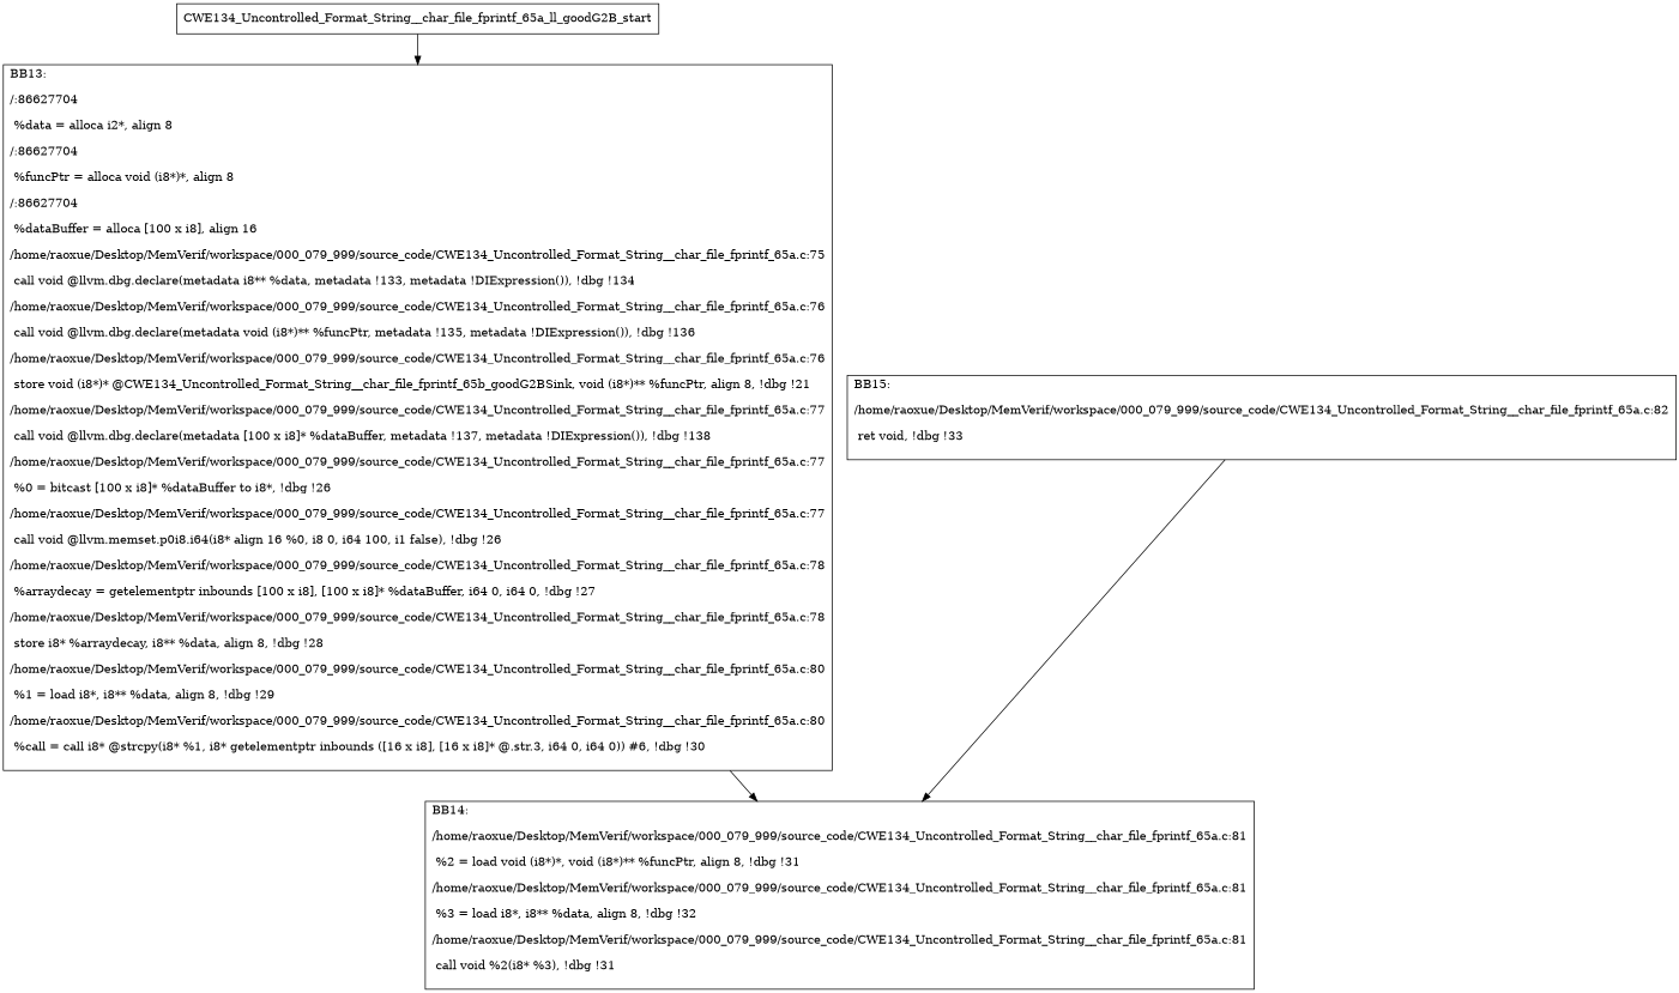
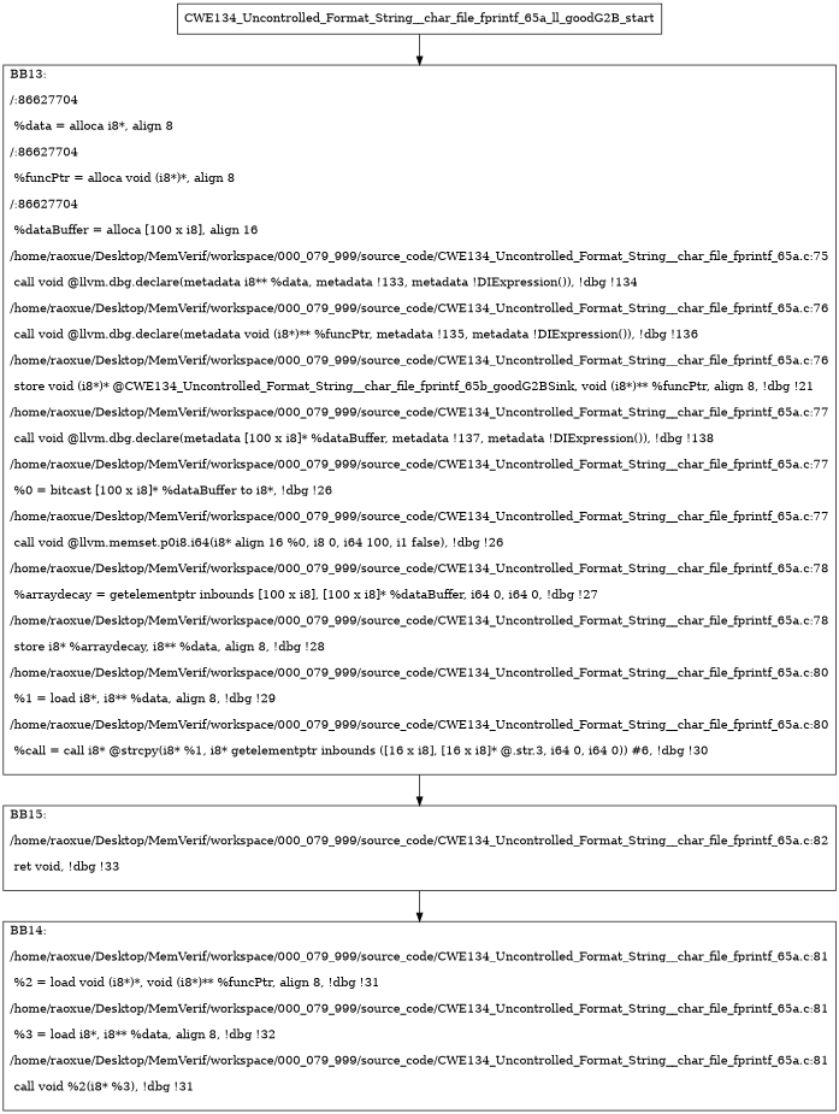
  digraph {
    node [shape=record]
    n1 [label="{CWE134_Uncontrolled_Format_String__char_file_fprintf_65a_ll_goodG2B_start}"]
-   n2 [label="{BB13:\l\l/:86627704\l\n  %data = alloca i2*, align 8\l\n/:86627704\l\n  %funcPtr = alloca void (i8*)*, align 8\l\n/:86627704\l\n  %dataBuffer = alloca [100 x i8], align 16\l\n/home/raoxue/Desktop/MemVerif/workspace/000_079_999/source_code/CWE134_Uncontrolled_Format_String__char_file_fprintf_65a.c:75\l\n  call void @llvm.dbg.declare(metadata i8** %data, metadata !133, metadata !DIExpression()), !dbg !134\l\n/home/raoxue/Desktop/MemVerif/workspace/000_079_999/source_code/CWE134_Uncontrolled_Format_String__char_file_fprintf_65a.c:76\l\n  call void @llvm.dbg.declare(metadata void (i8*)** %funcPtr, metadata !135, metadata !DIExpression()), !dbg !136\l\n/home/raoxue/Desktop/MemVerif/workspace/000_079_999/source_code/CWE134_Uncontrolled_Format_String__char_file_fprintf_65a.c:76\l\n  store void (i8*)* @CWE134_Uncontrolled_Format_String__char_file_fprintf_65b_goodG2BSink, void (i8*)** %funcPtr, align 8, !dbg !21\l\n/home/raoxue/Desktop/MemVerif/workspace/000_079_999/source_code/CWE134_Uncontrolled_Format_String__char_file_fprintf_65a.c:77\l\n  call void @llvm.dbg.declare(metadata [100 x i8]* %dataBuffer, metadata !137, metadata !DIExpression()), !dbg !138\l\n/home/raoxue/Desktop/MemVerif/workspace/000_079_999/source_code/CWE134_Uncontrolled_Format_String__char_file_fprintf_65a.c:77\l\n  %0 = bitcast [100 x i8]* %dataBuffer to i8*, !dbg !26\l\n/home/raoxue/Desktop/MemVerif/workspace/000_079_999/source_code/CWE134_Uncontrolled_Format_String__char_file_fprintf_65a.c:77\l\n  call void @llvm.memset.p0i8.i64(i8* align 16 %0, i8 0, i64 100, i1 false), !dbg !26\l\n/home/raoxue/Desktop/MemVerif/workspace/000_079_999/source_code/CWE134_Uncontrolled_Format_String__char_file_fprintf_65a.c:78\l\n  %arraydecay = getelementptr inbounds [100 x i8], [100 x i8]* %dataBuffer, i64 0, i64 0, !dbg !27\l\n/home/raoxue/Desktop/MemVerif/workspace/000_079_999/source_code/CWE134_Uncontrolled_Format_String__char_file_fprintf_65a.c:78\l\n  store i8* %arraydecay, i8** %data, align 8, !dbg !28\l\n/home/raoxue/Desktop/MemVerif/workspace/000_079_999/source_code/CWE134_Uncontrolled_Format_String__char_file_fprintf_65a.c:80\l\n  %1 = load i8*, i8** %data, align 8, !dbg !29\l\n/home/raoxue/Desktop/MemVerif/workspace/000_079_999/source_code/CWE134_Uncontrolled_Format_String__char_file_fprintf_65a.c:80\l\n  %call = call i8* @strcpy(i8* %1, i8* getelementptr inbounds ([16 x i8], [16 x i8]* @.str.3, i64 0, i64 0)) #6, !dbg !30\l\n}"]
+   n2 [label="{BB13:\l\l/:86627704\l\n  %data = alloca i8*, align 8\l\n/:86627704\l\n  %funcPtr = alloca void (i8*)*, align 8\l\n/:86627704\l\n  %dataBuffer = alloca [100 x i8], align 16\l\n/home/raoxue/Desktop/MemVerif/workspace/000_079_999/source_code/CWE134_Uncontrolled_Format_String__char_file_fprintf_65a.c:75\l\n  call void @llvm.dbg.declare(metadata i8** %data, metadata !133, metadata !DIExpression()), !dbg !134\l\n/home/raoxue/Desktop/MemVerif/workspace/000_079_999/source_code/CWE134_Uncontrolled_Format_String__char_file_fprintf_65a.c:76\l\n  call void @llvm.dbg.declare(metadata void (i8*)** %funcPtr, metadata !135, metadata !DIExpression()), !dbg !136\l\n/home/raoxue/Desktop/MemVerif/workspace/000_079_999/source_code/CWE134_Uncontrolled_Format_String__char_file_fprintf_65a.c:76\l\n  store void (i8*)* @CWE134_Uncontrolled_Format_String__char_file_fprintf_65b_goodG2BSink, void (i8*)** %funcPtr, align 8, !dbg !21\l\n/home/raoxue/Desktop/MemVerif/workspace/000_079_999/source_code/CWE134_Uncontrolled_Format_String__char_file_fprintf_65a.c:77\l\n  call void @llvm.dbg.declare(metadata [100 x i8]* %dataBuffer, metadata !137, metadata !DIExpression()), !dbg !138\l\n/home/raoxue/Desktop/MemVerif/workspace/000_079_999/source_code/CWE134_Uncontrolled_Format_String__char_file_fprintf_65a.c:77\l\n  %0 = bitcast [100 x i8]* %dataBuffer to i8*, !dbg !26\l\n/home/raoxue/Desktop/MemVerif/workspace/000_079_999/source_code/CWE134_Uncontrolled_Format_String__char_file_fprintf_65a.c:77\l\n  call void @llvm.memset.p0i8.i64(i8* align 16 %0, i8 0, i64 100, i1 false), !dbg !26\l\n/home/raoxue/Desktop/MemVerif/workspace/000_079_999/source_code/CWE134_Uncontrolled_Format_String__char_file_fprintf_65a.c:78\l\n  %arraydecay = getelementptr inbounds [100 x i8], [100 x i8]* %dataBuffer, i64 0, i64 0, !dbg !27\l\n/home/raoxue/Desktop/MemVerif/workspace/000_079_999/source_code/CWE134_Uncontrolled_Format_String__char_file_fprintf_65a.c:78\l\n  store i8* %arraydecay, i8** %data, align 8, !dbg !28\l\n/home/raoxue/Desktop/MemVerif/workspace/000_079_999/source_code/CWE134_Uncontrolled_Format_String__char_file_fprintf_65a.c:80\l\n  %1 = load i8*, i8** %data, align 8, !dbg !29\l\n/home/raoxue/Desktop/MemVerif/workspace/000_079_999/source_code/CWE134_Uncontrolled_Format_String__char_file_fprintf_65a.c:80\l\n  %call = call i8* @strcpy(i8* %1, i8* getelementptr inbounds ([16 x i8], [16 x i8]* @.str.3, i64 0, i64 0)) #6, !dbg !30\l\n}"]
    n3 [label="{BB14:\l\l/home/raoxue/Desktop/MemVerif/workspace/000_079_999/source_code/CWE134_Uncontrolled_Format_String__char_file_fprintf_65a.c:81\l\n  %2 = load void (i8*)*, void (i8*)** %funcPtr, align 8, !dbg !31\l\n/home/raoxue/Desktop/MemVerif/workspace/000_079_999/source_code/CWE134_Uncontrolled_Format_String__char_file_fprintf_65a.c:81\l\n  %3 = load i8*, i8** %data, align 8, !dbg !32\l\n/home/raoxue/Desktop/MemVerif/workspace/000_079_999/source_code/CWE134_Uncontrolled_Format_String__char_file_fprintf_65a.c:81\l\n  call void %2(i8* %3), !dbg !31\l\n}"]
    n4 [label="{BB15:\l\l/home/raoxue/Desktop/MemVerif/workspace/000_079_999/source_code/CWE134_Uncontrolled_Format_String__char_file_fprintf_65a.c:82\l\n  ret void, !dbg !33\l\n}"]
    n1 -> n2
-   n2 -> n3
+   n2 -> n4
    n4 -> n3
  }
